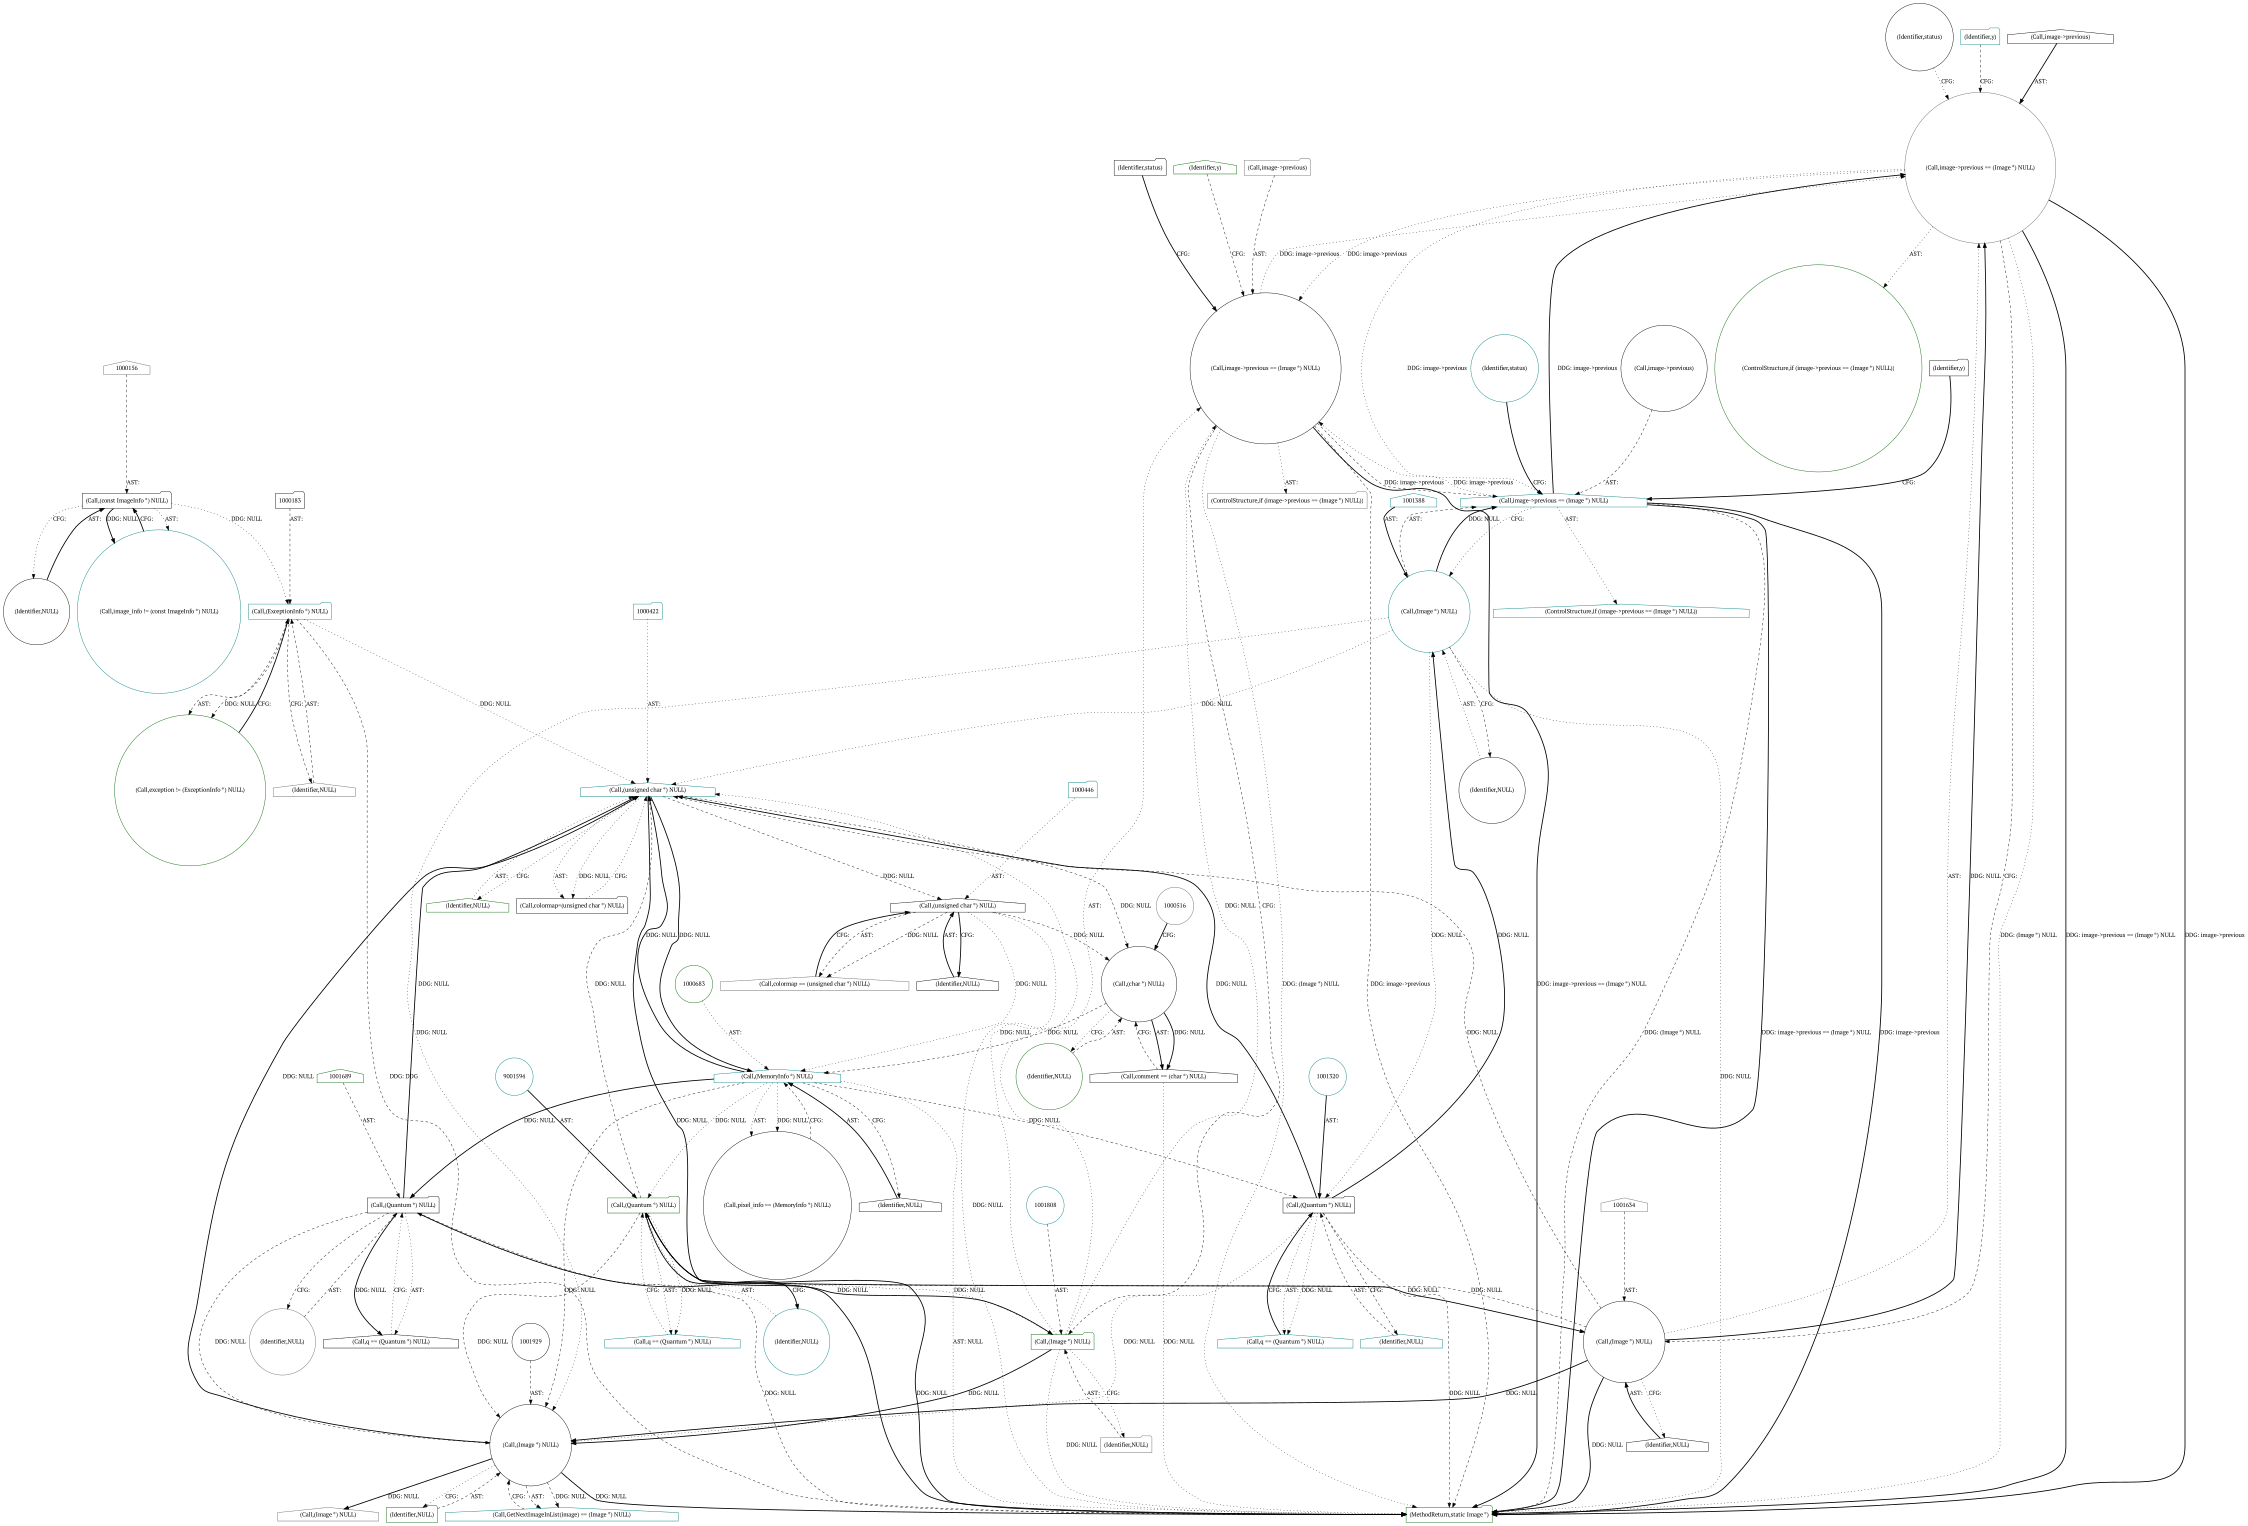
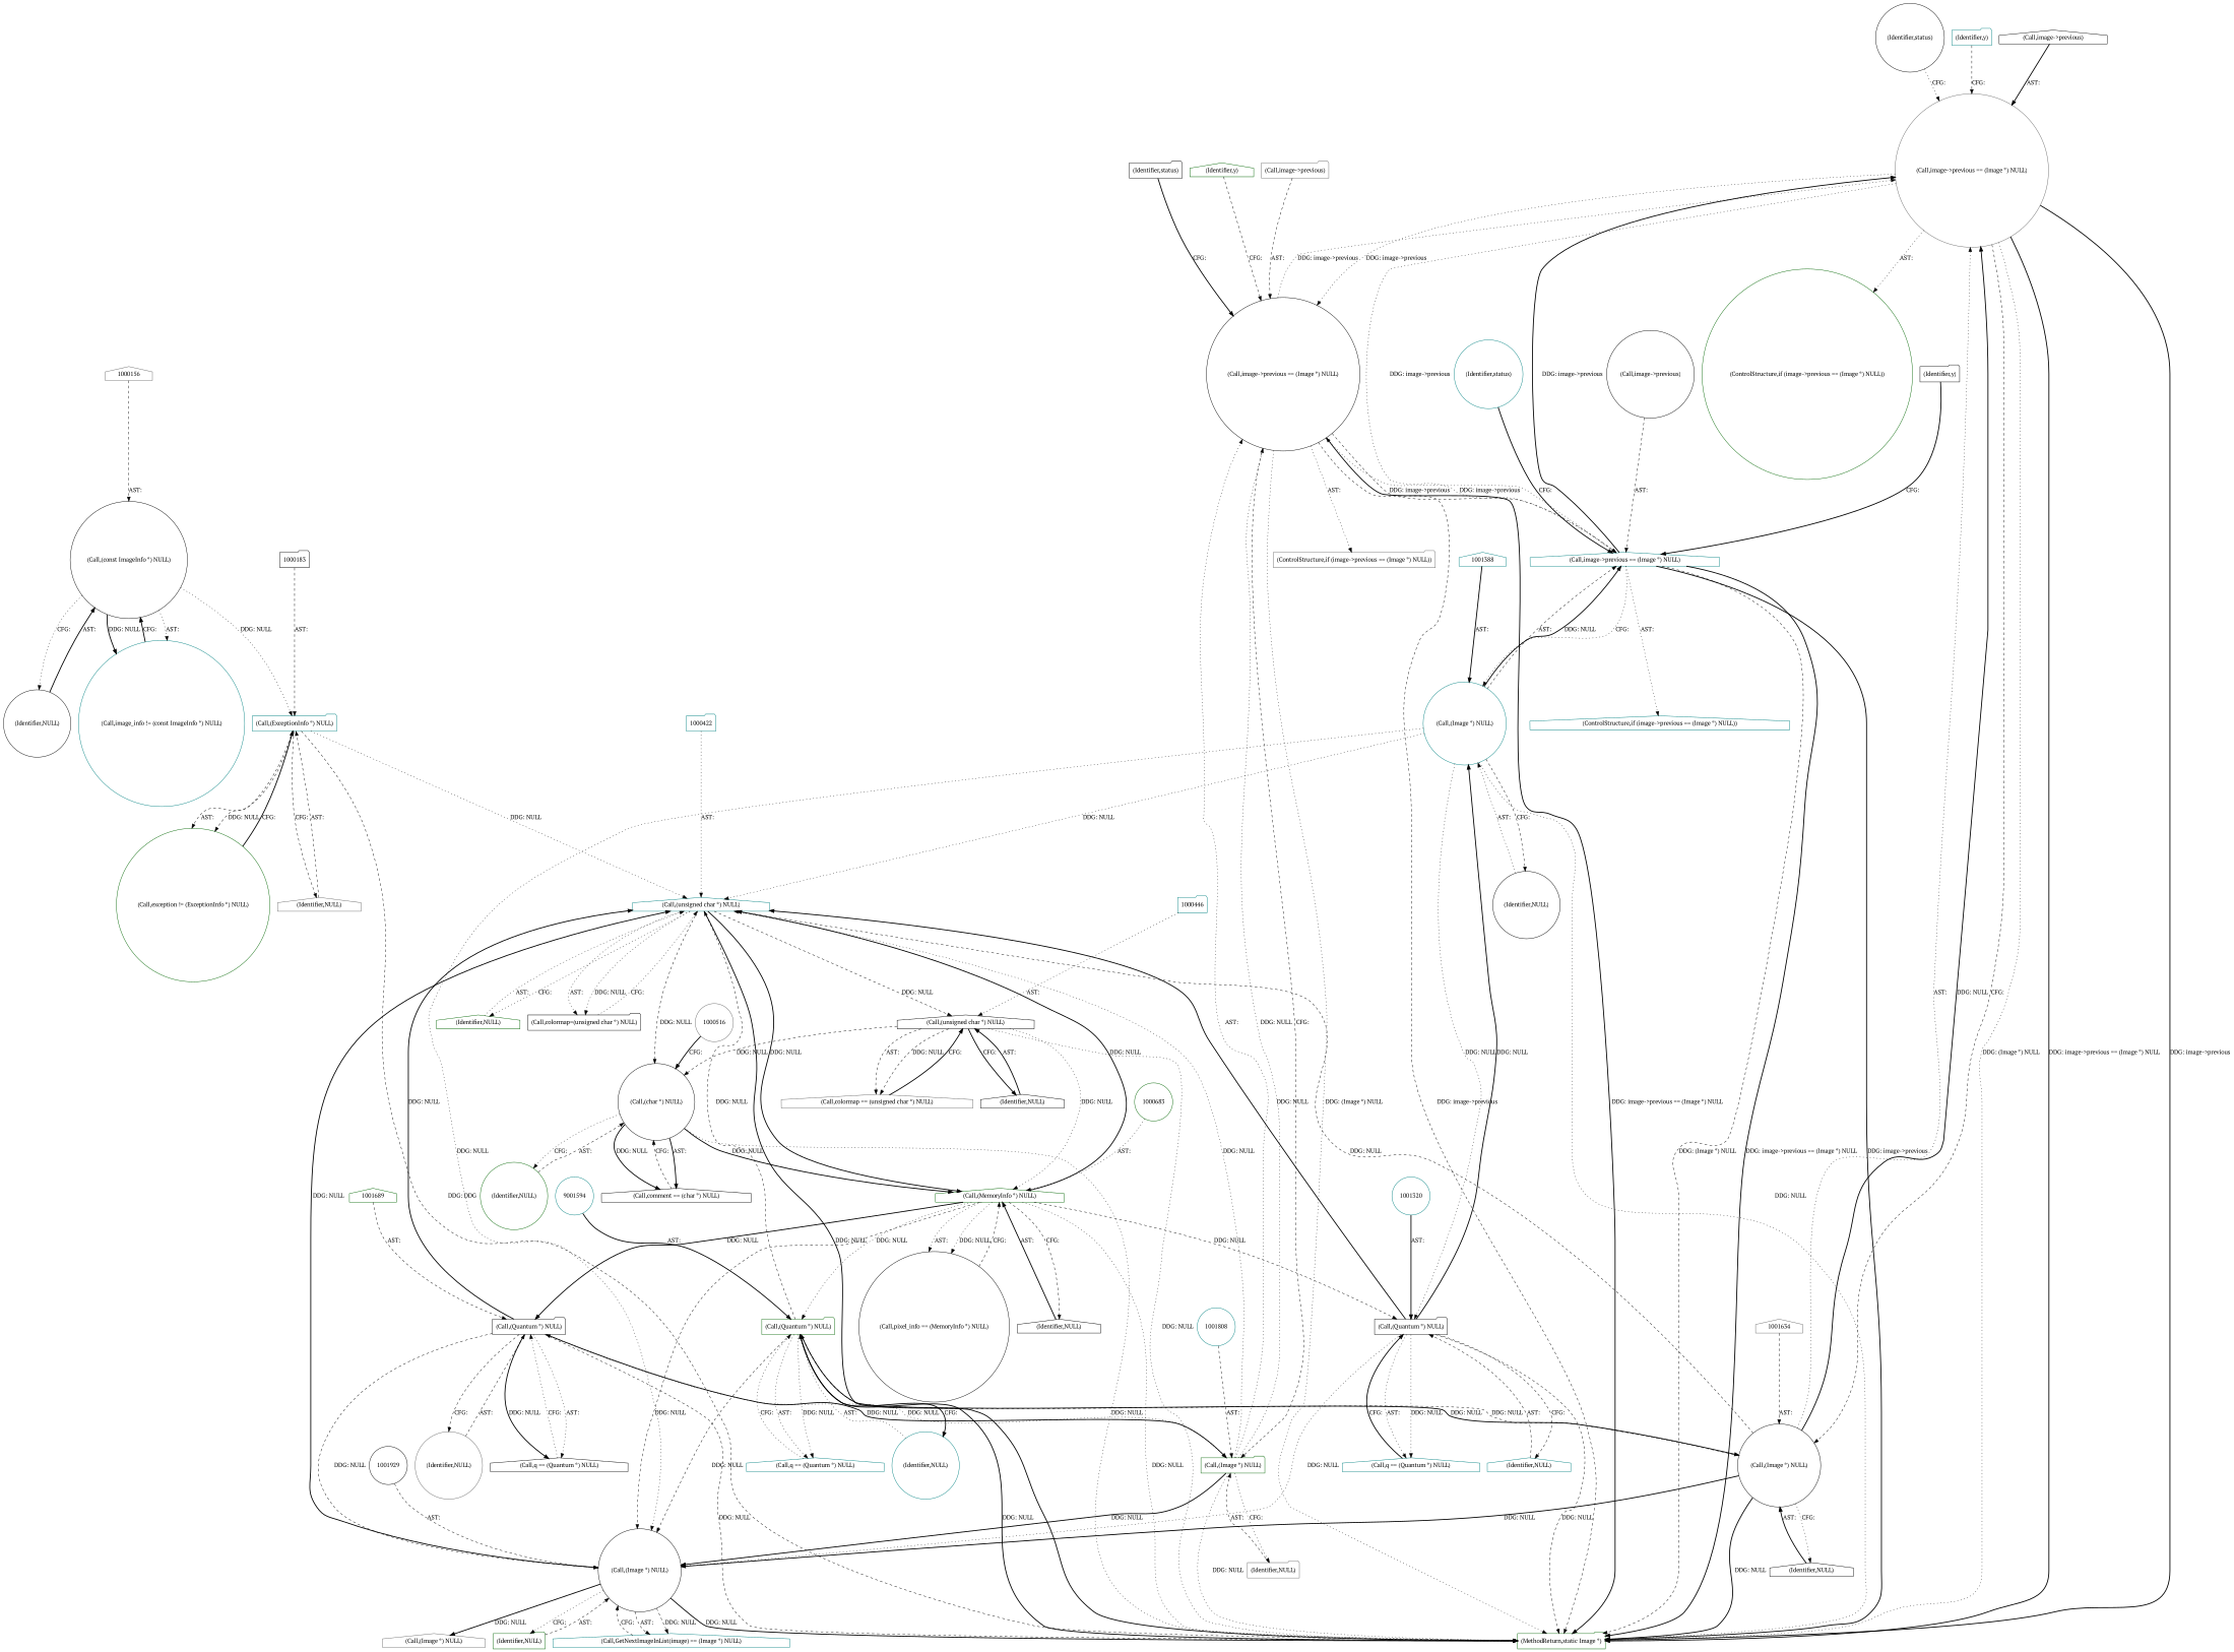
  digraph {
    fontname="PT Serif"
    node [color=black fontname="PT Serif" shape=circle]
    edge [fontname="PT Serif" style=dotted]
    n1 [color=gray40 label="(Call,image->previous == (Image *) NULL)"]
    n2 [label="(Call,image->previous == (Image *) NULL)"]
    n3 [color=teal label="(Call,image->previous == (Image *) NULL)" shape=house]
    n4 [label="(Call,(Image *) NULL)"]
    n5 [color=darkgreen label="(ControlStructure,if (image->previous == (Image *) NULL))"]
    n6 [color=darkgreen label="(MethodReturn,static Image *)" shape=folder]
    n7 [color=darkgreen label="(Call,(Image *) NULL)" shape=folder]
    n8 [color=gray40 label="(ControlStructure,if (image->previous == (Image *) NULL))" shape=folder]
    n9 [color=teal label="(Call,(Image *) NULL)"]
    n10 [color=teal label="(ControlStructure,if (image->previous == (Image *) NULL))" shape=house]
    n11 [color=darkgreen label="(Call,(Quantum *) NULL)" shape=folder]
    n12 [color=teal label="(Call,(unsigned char *) NULL)" shape=house]
    n13 [label="(Call,(Image *) NULL)"]
    n14 [label="(Identifier,NULL)" shape=house]
    n15 [label="(Call,(Quantum *) NULL)" shape=folder]
    n16 [color=gray40 label="(Identifier,NULL)" shape=folder]
    n17 [label="(Call,(Quantum *) NULL)" shape=folder]
    n18 [label="(Identifier,NULL)"]
    n19 [color=teal label="(Identifier,NULL)"]
    n20 [color=teal label="(Call,q == (Quantum *) NULL)" shape=house]
-   n21 [color=teal label="(Call,(MemoryInfo *) NULL)" shape=house]
+   n21 [color=darkgreen label="(Call,(MemoryInfo *) NULL)" shape=house]
    n22 [label="(Call,(unsigned char *) NULL)" shape=house]
    n23 [label="(Call,(char *) NULL)"]
    n24 [color=darkgreen label="(Identifier,NULL)" shape=house]
    n25 [label="(Call,colormap=(unsigned char *) NULL)" shape=folder]
    n26 [color=gray40 label="(Call,(Image *) NULL)" shape=house]
    n27 [color=darkgreen label="(Identifier,NULL)" shape=folder]
    n28 [color=teal label="(Call,GetNextImageInList(image) == (Image *) NULL)" shape=house]
    n29 [label="(Identifier,NULL)" shape=house]
    n30 [label="(Call,pixel_info == (MemoryInfo *) NULL)"]
    n31 [color=gray40 label="(Identifier,NULL)"]
    n32 [label="(Call,q == (Quantum *) NULL)" shape=house]
    n33 [color=teal label="(Call,q == (Quantum *) NULL)" shape=house]
    n34 [color=teal label="(Identifier,NULL)" shape=house]
    n35 [color=gray40 label="(Call,colormap == (unsigned char *) NULL)" shape=house]
    n36 [label="(Identifier,NULL)" shape=house]
    n37 [label="(Call,comment == (char *) NULL)" shape=house]
    n38 [color=darkgreen label="(Identifier,NULL)"]
    n39 [color=teal label="(Call,(ExceptionInfo *) NULL)" shape=folder]
    n40 [color=darkgreen label="(Call,exception != (ExceptionInfo *) NULL)"]
    n41 [color=gray40 label="(Identifier,NULL)" shape=house]
-   n42 [label="(Call,(const ImageInfo *) NULL)" shape=folder]
+   n42 [label="(Call,(const ImageInfo *) NULL)"]
    n43 [color=teal label="(Call,image_info != (const ImageInfo *) NULL)"]
    n44 [label="(Identifier,NULL)"]
    n45 [label="(Identifier,status)" shape=folder]
    n46 [color=darkgreen label="(Identifier,y)" shape=house]
    n47 [color=teal label="(Identifier,status)"]
    n48 [label="(Call,image->previous)"]
    n49 [color=gray40 label="(Call,image->previous)" shape=folder]
    n50 [label="(Identifier,status)"]
    n51 [color=teal label="(Identifier,y)" shape=folder]
    n52 [label="(Call,image->previous)" shape=house]
    n53 [label="(Identifier,y)" shape=folder]
    1001634 [color=gray40 shape=house]
    n55 [color=teal label=9001594]
    1000683 [color=darkgreen]
    1000422 [color=teal shape=folder]
    1001929
    1001808 [color=teal]
    1001689 [color=darkgreen shape=house]
    1001388 [color=teal shape=house]
    1001320 [color=teal]
    1000183 [shape=folder]
    1000156 [color=gray40 shape=house]
    1000446 [color=teal shape=folder]
    1000516 [color=gray40]
    n1 -> n2 [label="DDG: image->previous"]
    n1 -> n3 [label="DDG: image->previous"]
    n1 -> n4 [label="CFG: " style=dashed]
    n1 -> n5 [label="AST: "]
    n1 -> n6 [label="DDG: (Image *) NULL"]
    n1 -> n6 [label="DDG: image->previous == (Image *) NULL" style=bold]
    n1 -> n6 [label="DDG: image->previous" style=bold]
    n2 -> n1 [label="DDG: image->previous"]
    n2 -> n3 [label="DDG: image->previous" style=dashed]
    n2 -> n6 [label="DDG: image->previous" style=dashed]
    n2 -> n6 [label="DDG: image->previous == (Image *) NULL" style=bold]
    n2 -> n6 [label="DDG: (Image *) NULL"]
    n2 -> n7 [label="CFG: " style=dashed]
    n2 -> n8 [label="AST: "]
    n3 -> n1 [label="DDG: image->previous" style=bold]
    n3 -> n2 [label="DDG: image->previous"]
    n3 -> n6 [label="DDG: (Image *) NULL" style=dashed]
    n3 -> n6 [label="DDG: image->previous == (Image *) NULL" style=bold]
    n3 -> n6 [label="DDG: image->previous" style=bold]
    n3 -> n9 [label="CFG: "]
    n3 -> n10 [label="AST: "]
    n4 -> n1 [label="AST: "]
    n4 -> n1 [label="DDG: NULL" style=bold]
    n4 -> n6 [label="DDG: NULL" style=bold]
    n4 -> n11 [label="DDG: NULL" style=dashed]
    n4 -> n12 [label="DDG: NULL" style=dashed]
    n4 -> n13 [label="DDG: NULL" style=bold]
    n4 -> n14 [label="CFG: "]
    n7 -> n2 [label="AST: "]
    n7 -> n2 [label="DDG: NULL"]
    n7 -> n6 [label="DDG: NULL"]
    n7 -> n12 [label="DDG: NULL"]
    n7 -> n13 [label="DDG: NULL" style=bold]
    n7 -> n15 [label="DDG: NULL"]
    n7 -> n16 [label="CFG: "]
    n9 -> n3 [label="AST: " style=dashed]
    n9 -> n3 [label="DDG: NULL" style=bold]
    n9 -> n6 [label="DDG: NULL"]
    n9 -> n12 [label="DDG: NULL"]
    n9 -> n13 [label="DDG: NULL"]
    n9 -> n17 [label="DDG: NULL"]
    n9 -> n18 [label="CFG: " style=dashed]
    n11 -> n4 [label="DDG: NULL" style=bold]
    n11 -> n6 [label="DDG: NULL" style=bold]
    n11 -> n12 [label="DDG: NULL" style=dashed]
    n11 -> n13 [label="DDG: NULL" style=dashed]
    n11 -> n19 [label="CFG: " style=bold]
    n11 -> n20 [label="AST: "]
    n11 -> n20 [label="DDG: NULL"]
    n12 -> n6 [label="DDG: NULL" style=bold]
    n12 -> n21 [label="DDG: NULL" style=bold]
    n12 -> n22 [label="DDG: NULL" style=dashed]
    n12 -> n23 [label="DDG: NULL" style=dashed]
    n12 -> n24 [label="CFG: "]
    n12 -> n25 [label="AST: "]
    n12 -> n25 [label="DDG: NULL"]
    n13 -> n6 [label="DDG: NULL" style=bold]
    n13 -> n12 [label="DDG: NULL" style=bold]
    n13 -> n26 [label="DDG: NULL" style=bold]
    n13 -> n27 [label="CFG: "]
    n13 -> n28 [label="AST: " style=dashed]
    n13 -> n28 [label="DDG: NULL" style=dashed]
    n14 -> n4 [label="AST: " style=bold]
    n15 -> n6 [label="DDG: NULL" style=dashed]
    n15 -> n7 [label="DDG: NULL" style=bold]
    n15 -> n12 [label="DDG: NULL" style=bold]
    n15 -> n13 [label="DDG: NULL" style=dashed]
    n15 -> n31 [label="CFG: " style=dashed]
    n15 -> n32 [label="AST: "]
    n15 -> n32 [label="DDG: NULL" style=bold]
    n16 -> n7 [label="AST: " style=dashed]
    n17 -> n6 [label="DDG: NULL" style=dashed]
    n17 -> n9 [label="DDG: NULL" style=bold]
    n17 -> n12 [label="DDG: NULL" style=bold]
    n17 -> n13 [label="DDG: NULL"]
    n17 -> n33 [label="AST: "]
    n17 -> n33 [label="DDG: NULL"]
    n17 -> n34 [label="CFG: " style=dashed]
    n18 -> n9 [label="AST: "]
    n19 -> n11 [label="AST: "]
    n20 -> n11 [label="CFG: "]
-   n21 -> n6 [label="AST: NULL"]
+   n21 -> n6 [label="DDG: NULL"]
    n21 -> n11 [label="DDG: NULL"]
    n21 -> n12 [label="DDG: NULL" style=bold]
    n21 -> n13 [label="DDG: NULL" style=dashed]
    n21 -> n15 [label="DDG: NULL" style=bold]
    n21 -> n17 [label="DDG: NULL" style=dashed]
    n21 -> n29 [label="CFG: " style=dashed]
    n21 -> n30 [label="AST: "]
    n21 -> n30 [label="DDG: NULL"]
    n22 -> n6 [label="DDG: NULL"]
    n22 -> n21 [label="DDG: NULL"]
    n22 -> n23 [label="DDG: NULL" style=dashed]
    n22 -> n35 [label="AST: " style=dashed]
    n22 -> n35 [label="DDG: NULL" style=dashed]
    n22 -> n36 [label="CFG: " style=bold]
-   n37 -> n6 [label="DDG: NULL"]
-   n23 -> n21 [label="DDG: NULL" style=dashed]
+   n23 -> n6 [label="DDG: NULL"]
+   n23 -> n21 [label="DDG: NULL" style=bold]
    n23 -> n37 [label="AST: " style=bold]
    n23 -> n37 [label="DDG: NULL" style=bold]
    n23 -> n38 [label="CFG: "]
    n24 -> n12 [label="AST: "]
    n25 -> n12 [label="CFG: "]
    n27 -> n13 [label="AST: " style=dashed]
    n28 -> n13 [label="CFG: " style=dashed]
    n29 -> n21 [label="AST: " style=bold]
    n30 -> n21 [label="CFG: " style=dashed]
    n31 -> n15 [label="AST: " style=dashed]
    n32 -> n15 [label="CFG: "]
    n33 -> n17 [label="CFG: " style=bold]
    n34 -> n17 [label="AST: " style=dashed]
    n35 -> n22 [label="CFG: " style=bold]
    n36 -> n22 [label="AST: " style=bold]
    n37 -> n23 [label="CFG: " style=dashed]
    n38 -> n23 [label="AST: " style=dashed]
    n39 -> n6 [label="DDG: DDG" style=dashed]
    n39 -> n12 [label="DDG: NULL"]
    n39 -> n40 [label="AST: " style=dashed]
    n39 -> n40 [label="DDG: NULL" style=dashed]
    n39 -> n41 [label="CFG: " style=dashed]
    n40 -> n39 [label="CFG: " style=bold]
    n41 -> n39 [label="AST: " style=dashed]
    n42 -> n39 [label="DDG: NULL"]
    n42 -> n43 [label="AST: "]
    n42 -> n43 [label="DDG: NULL" style=bold]
    n42 -> n44 [label="CFG: "]
    n43 -> n42 [label="CFG: " style=bold]
    n44 -> n42 [label="AST: " style=bold]
    n45 -> n2 [label="CFG: " style=bold]
    n46 -> n2 [label="CFG: " style=dashed]
    n47 -> n3 [label="CFG: " style=bold]
    n48 -> n3 [label="AST: " style=dashed]
    n49 -> n2 [label="AST: " style=dashed]
    n50 -> n1 [label="CFG: "]
    n51 -> n1 [label="CFG: " style=dashed]
    n52 -> n1 [label="AST: " style=bold]
    n53 -> n3 [label="CFG: " style=bold]
    1001634 -> n4 [label="AST: " style=dashed]
    n55 -> n11 [label="AST: " style=bold]
    1000683 -> n21 [label="AST: "]
    1000422 -> n12 [label="AST: "]
    1001929 -> n13 [label="AST: " style=dashed]
    1001808 -> n7 [label="AST: " style=dashed]
    1001689 -> n15 [label="AST: " style=dashed]
    1001388 -> n9 [label="AST: " style=bold]
    1001320 -> n17 [label="AST: " style=bold]
    1000183 -> n39 [label="AST: " style=dashed]
    1000156 -> n42 [label="AST: " style=dashed]
    1000446 -> n22 [label="AST: "]
    1000516 -> n23 [label="CFG: " style=bold]
  }
